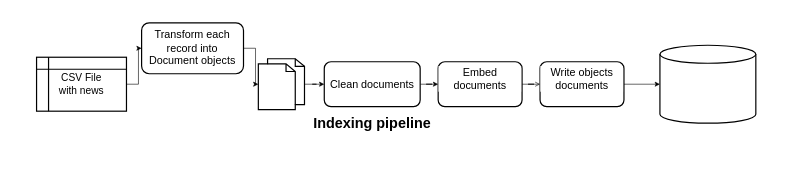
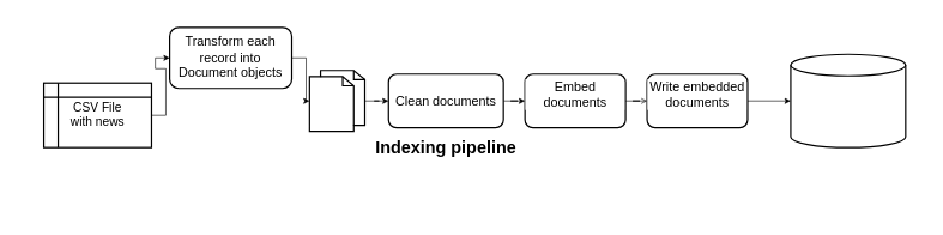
  <mxCell id="0" />
  <mxCell id="1" parent="0" />
  <mxCell id="2" value="" style="rounded=0;whiteSpace=wrap;html=1;strokeColor=none;" parent="1" vertex="1"><mxGeometry y="20" width="1270" height="285" as="geometry" x="20" /></mxCell>
  <mxCell id="3" value="" style="edgeStyle=orthogonalEdgeStyle;rounded=0;orthogonalLoop=1;jettySize=auto;html=1;" parent="1" source="4" target="6" edge="1"><mxGeometry relative="1" as="geometry" /></mxCell>
- <mxCell id="4" value="&lt;font style=&quot;font-size: 17px;&quot;&gt;CSV File&lt;/font&gt;&lt;div&gt;&lt;font style=&quot;font-size: 17px;&quot;&gt;with news&lt;/font&gt;&lt;/div&gt;" style="shape=internalStorage;whiteSpace=wrap;html=1;backgroundOutline=1;strokeWidth=2;" parent="1" vertex="1"><mxGeometry x="60" y="95" width="150" height="90" as="geometry" /></mxCell>
+ <mxCell id="4" value="&lt;font style=&quot;font-size: 17px;&quot;&gt;CSV File&lt;/font&gt;&lt;div&gt;&lt;font style=&quot;font-size: 17px;&quot;&gt;with news&lt;/font&gt;&lt;/div&gt;" style="shape=internalStorage;whiteSpace=wrap;html=1;backgroundOutline=1;strokeWidth=2;" parent="1" vertex="1"><mxGeometry x="60" y="115" width="150" height="90" as="geometry" /></mxCell>
  <mxCell id="5" value="" style="edgeStyle=orthogonalEdgeStyle;rounded=0;orthogonalLoop=1;jettySize=auto;html=1;" parent="1" source="6" target="8" edge="1"><mxGeometry relative="1" as="geometry" /></mxCell>
  <mxCell id="6" value="&lt;font style=&quot;font-size: 18px;&quot;&gt;Transform each record into Document objects&lt;/font&gt;" style="rounded=1;whiteSpace=wrap;html=1;strokeWidth=2;" parent="1" vertex="1"><mxGeometry x="235.25" y="37.5" width="170" height="85" as="geometry" /></mxCell>
  <mxCell id="7" value="" style="edgeStyle=orthogonalEdgeStyle;rounded=0;orthogonalLoop=1;jettySize=auto;html=1;" parent="1" source="8" target="10" edge="1"><mxGeometry relative="1" as="geometry" /></mxCell>
  <mxCell id="8" value="" style="html=1;verticalLabelPosition=bottom;align=center;labelBackgroundColor=#ffffff;verticalAlign=top;strokeWidth=2;strokeColor=#000000;shadow=0;dashed=0;shape=mxgraph.ios7.icons.documents;" parent="1" vertex="1"><mxGeometry x="430" y="97.5" width="77" height="85" as="geometry" /></mxCell>
  <mxCell id="9" value="" style="edgeStyle=orthogonalEdgeStyle;rounded=0;orthogonalLoop=1;jettySize=auto;html=1;" parent="1" source="10" target="12" edge="1"><mxGeometry relative="1" as="geometry" /></mxCell>
  <mxCell id="10" value="&lt;div&gt;&lt;font style=&quot;font-size: 17px;&quot;&gt;&lt;br&gt;&lt;/font&gt;&lt;/div&gt;&lt;font style=&quot;font-size: 18px;&quot;&gt;Clean documents&lt;/font&gt;" style="rounded=1;whiteSpace=wrap;html=1;verticalAlign=top;strokeColor=#000000;labelBackgroundColor=#ffffff;strokeWidth=2;shadow=0;dashed=0;" parent="1" vertex="1"><mxGeometry x="540" y="102.5" width="160" height="75" as="geometry" /></mxCell>
  <mxCell id="11" value="" style="edgeStyle=orthogonalEdgeStyle;rounded=0;orthogonalLoop=1;jettySize=auto;html=1;endArrow=open;" parent="1" source="12" target="14" edge="1"><mxGeometry relative="1" as="geometry" /></mxCell>
  <mxCell id="12" value="&lt;div&gt;&lt;span style=&quot;font-size: 18px; background-color: light-dark(rgb(255, 255, 255), rgb(18, 18, 18)); color: light-dark(rgb(0, 0, 0), rgb(255, 255, 255));&quot;&gt;Embed documents&lt;/span&gt;&lt;br&gt;&lt;/div&gt;" style="whiteSpace=wrap;html=1;verticalAlign=top;strokeColor=#000000;rounded=1;labelBackgroundColor=#ffffff;strokeWidth=2;shadow=0;dashed=0;" parent="1" vertex="1"><mxGeometry x="730" y="102.5" width="140" height="75" as="geometry" /></mxCell>
  <mxCell id="13" value="" style="edgeStyle=orthogonalEdgeStyle;rounded=0;orthogonalLoop=1;jettySize=auto;html=1;" parent="1" source="14" target="17" edge="1"><mxGeometry relative="1" as="geometry" /></mxCell>
- <mxCell id="14" value="&lt;div&gt;&lt;span style=&quot;font-size: 18px; background-color: light-dark(rgb(255, 255, 255), rgb(18, 18, 18)); color: light-dark(rgb(0, 0, 0), rgb(255, 255, 255));&quot;&gt;Write objects documents&lt;/span&gt;&lt;br&gt;&lt;/div&gt;" style="whiteSpace=wrap;html=1;verticalAlign=top;strokeColor=#000000;rounded=1;labelBackgroundColor=#ffffff;strokeWidth=2;shadow=0;dashed=0;" parent="1" vertex="1"><mxGeometry x="900" y="102.5" width="140" height="75" as="geometry" /></mxCell>
+ <mxCell id="14" value="&lt;div&gt;&lt;span style=&quot;font-size: 18px; background-color: light-dark(rgb(255, 255, 255), rgb(18, 18, 18)); color: light-dark(rgb(0, 0, 0), rgb(255, 255, 255));&quot;&gt;Write embedded documents&lt;/span&gt;&lt;br&gt;&lt;/div&gt;" style="whiteSpace=wrap;html=1;verticalAlign=top;strokeColor=#000000;rounded=1;labelBackgroundColor=#ffffff;strokeWidth=2;shadow=0;dashed=0;" parent="1" vertex="1"><mxGeometry x="900" y="102.5" width="140" height="75" as="geometry" /></mxCell>
  <mxCell id="15" value="&lt;h1 style=&quot;margin-top: 0px;&quot;&gt;Indexing pipeline&lt;/h1&gt;" style="text;html=1;whiteSpace=wrap;overflow=hidden;rounded=0;" parent="1" vertex="1"><mxGeometry x="520" y="185" width="290" height="50" as="geometry" /></mxCell>
  <mxCell id="16" value="" style="shape=image;verticalLabelPosition=bottom;labelBackgroundColor=default;verticalAlign=top;aspect=fixed;imageAspect=0;image=https://ai-infrastructure.org/wp-content/uploads/2023/08/Haystack-Logo_deepset.png;" parent="1" vertex="1"><mxGeometry x="519.5" y="225.49" width="210.5" height="74.51" as="geometry" /></mxCell>
  <mxCell id="17" value="" style="shape=cylinder3;whiteSpace=wrap;html=1;boundedLbl=1;backgroundOutline=1;size=15;strokeWidth=2;" parent="1" vertex="1"><mxGeometry x="1100" y="75" width="160" height="130" as="geometry" /></mxCell>
  <mxCell id="18" value="" style="shape=image;verticalLabelPosition=bottom;labelBackgroundColor=default;verticalAlign=top;aspect=fixed;imageAspect=0;image=https://huggingface.co/datasets/huggingface/brand-assets/resolve/main/hf-logo-with-title.png;" parent="1" vertex="1"><mxGeometry x="649.75" y="30.11" width="300.5" height="79.89" as="geometry" /></mxCell>
  <mxCell id="19" value="" style="shape=image;verticalLabelPosition=bottom;labelBackgroundColor=default;verticalAlign=top;aspect=fixed;imageAspect=0;image=https://upload.wikimedia.org/wikipedia/commons/thumb/f/f4/Elasticsearch_logo.svg/1024px-Elasticsearch_logo.svg.png;" parent="1" vertex="1"><mxGeometry x="1114.64" y="141.28" width="130.72" height="28.72" as="geometry" /></mxCell>
